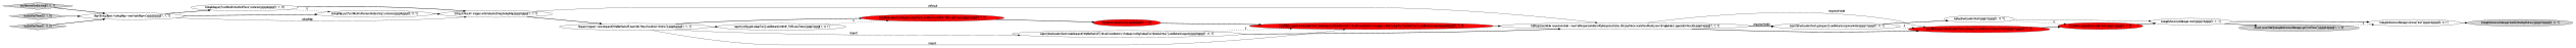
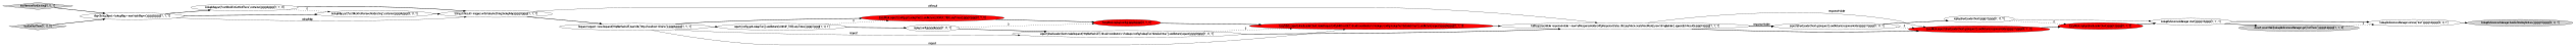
  digraph {
    fontname="Roboto Condensed"
    rankdir=LR
    node [fillcolor=white fontname="Roboto Condensed" shape=ellipse style=filled]
    edge [fontname="Roboto Condensed" style=bold]
    n1 [label="FullResponseHolder responseHolder = new FullResponseHolder(HttpResponseStatus.OK,EasyMock.createNiceMock(),new StringBuilder().append(strResult))@@@10@@@['1', '1', '1']"]
    n2 [label="expect(druidLeaderClient.go(request)).andReturn(responseHolder)@@@11@@@['1', '0', '1']"]
    n3 [fillcolor=red label="EasyMock.expect(druidLeaderClient.go(request)).andReturn(responseHolder)@@@11@@@['0', '1', '0']"]
    n4 [label="replay(druidLeaderClient)@@@12@@@['1', '0', '1']"]
    n5 [fillcolor=red label="EasyMock.replay(druidLeaderClient)@@@12@@@['0', '1', '0']"]
    n6 [label="lookupMap.put(\"testMockForGetNotThere\",container)@@@4@@@['1', '1', '0']"]
    n7 [label="String strResult = mapper.writeValueAsString(lookupMap)@@@5@@@['1', '1', '1']"]
    n8 [label="lookupMap.put(\"testMockForRemoveNonExisting\",container)@@@4@@@['0', '0', '1']"]
    n9 [label="Request request = new Request(HttpMethod.GET,new URL(\"http://localhost:1234/xx\"))@@@6@@@['1', '1', '1']"]
    n10 [fillcolor=lightgray label="lookupReferencesManager.handlePendingNotices()@@@15@@@['0', '0', '1']"]
    n11 [label="lookupReferencesManager.start()@@@13@@@['1', '1', '1']"]
    n12 [label="lookupReferencesManager.remove(\"test\")@@@14@@@['0', '0', '1']"]
    n13 [fillcolor=lightgray label="Assert.assertNull(lookupReferencesManager.get(\"notThere\"))@@@14@@@['1', '1', '0']"]
    n14 [label="expect(config.getLookupTier()).andReturn(LOOKUP_TIER).anyTimes()@@@7@@@['1', '0', '1']"]
    n15 [fillcolor=red label="EasyMock.expect(config.getLookupTier()).andReturn(LOOKUP_TIER).anyTimes()@@@7@@@['0', '1', '0']"]
+   n16 [label="replay(config)@@@8@@@['1', '0', '1']"]
    n17 [fillcolor=red label="EasyMock.replay(config)@@@8@@@['0', '1', '0']"]
    n18 [label="expect(druidLeaderClient.makeRequest(HttpMethod.GET,\"/druid/coordinator/v1/lookups/config/lookupTier?detailed=true\")).andReturn(request)@@@9@@@['1', '0', '1']"]
    n19 [fillcolor=red label="EasyMock.expect(druidLeaderClient.makeRequest(HttpMethod.GET,\"/druid/coordinator/v1/lookups/config/lookupTier?detailed=true\")).andReturn(request)@@@9@@@['0', '1', '0']"]
    n20 [fillcolor=lightgray label="testRemoveNonExisting['0', '0', '1']" shape=diamond]
    n21 [label="Map<String,Object> lookupMap = new HashMap<>()@@@3@@@['1', '1', '1']"]
-   n22 [fillcolor=lightgray label="testGetNotThere['0', '1', '0']" shape=diamond]
    n23 [fillcolor=lightgray label="testGetNotThere['1', '0', '0']" shape=diamond]
    n1 -> n2
    n1 -> n2 [label=responseHolder style=solid]
    n1 -> n3
    n1 -> n3 [label=responseHolder style=solid]
    n2 -> n3 [label=0 style=dashed]
    n2 -> n4
    n3 -> n5
    n4 -> n5 [label=0 style=dashed]
    n4 -> n11 [style=solid]
    n5 -> n11
    n6 -> n7
    n6 -> n8 [label=0 style=dashed]
    n7 -> n1 [label=strResult style=solid]
    n7 -> n9
    n8 -> n7
    n9 -> n14
    n9 -> n15
    n9 -> n18 [label=request style=solid]
    n9 -> n19 [label=request style=solid]
    n11 -> n12
    n11 -> n13
    n12 -> n10
    n13 -> n12 [label=0 style=dashed]
    n14 -> n15 [label=0 style=dashed]
+   n14 -> n16
    n15 -> n17
+   n16 -> n17 [label=0 style=dashed]
+   n16 -> n18
    n17 -> n19
    n18 -> n1
    n18 -> n19 [label=0 style=dashed]
    n19 -> n1
    n20 -> n21
    n21 -> n6
    n21 -> n7 [label=lookupMap style=solid]
    n21 -> n8
-   n22 -> n21
    n23 -> n21
  }
